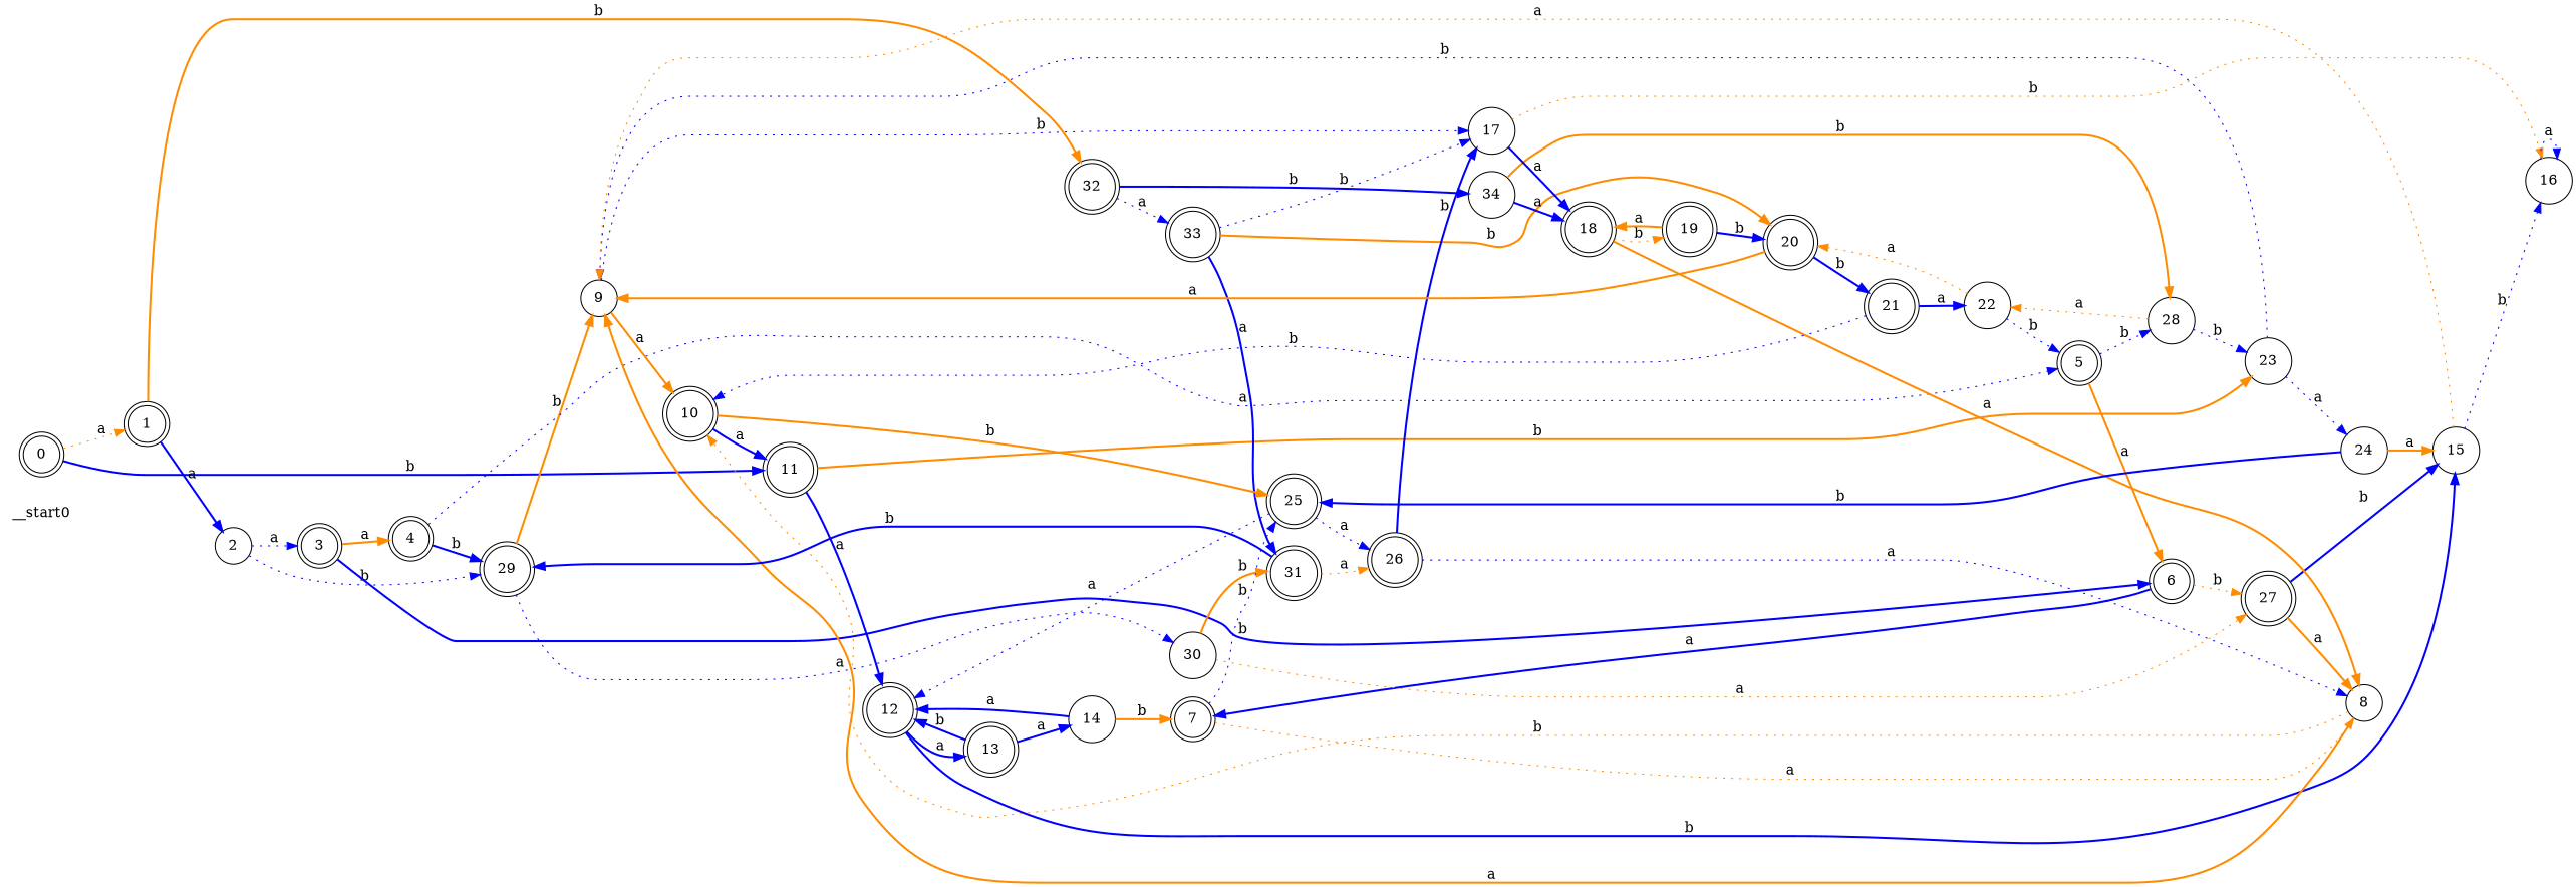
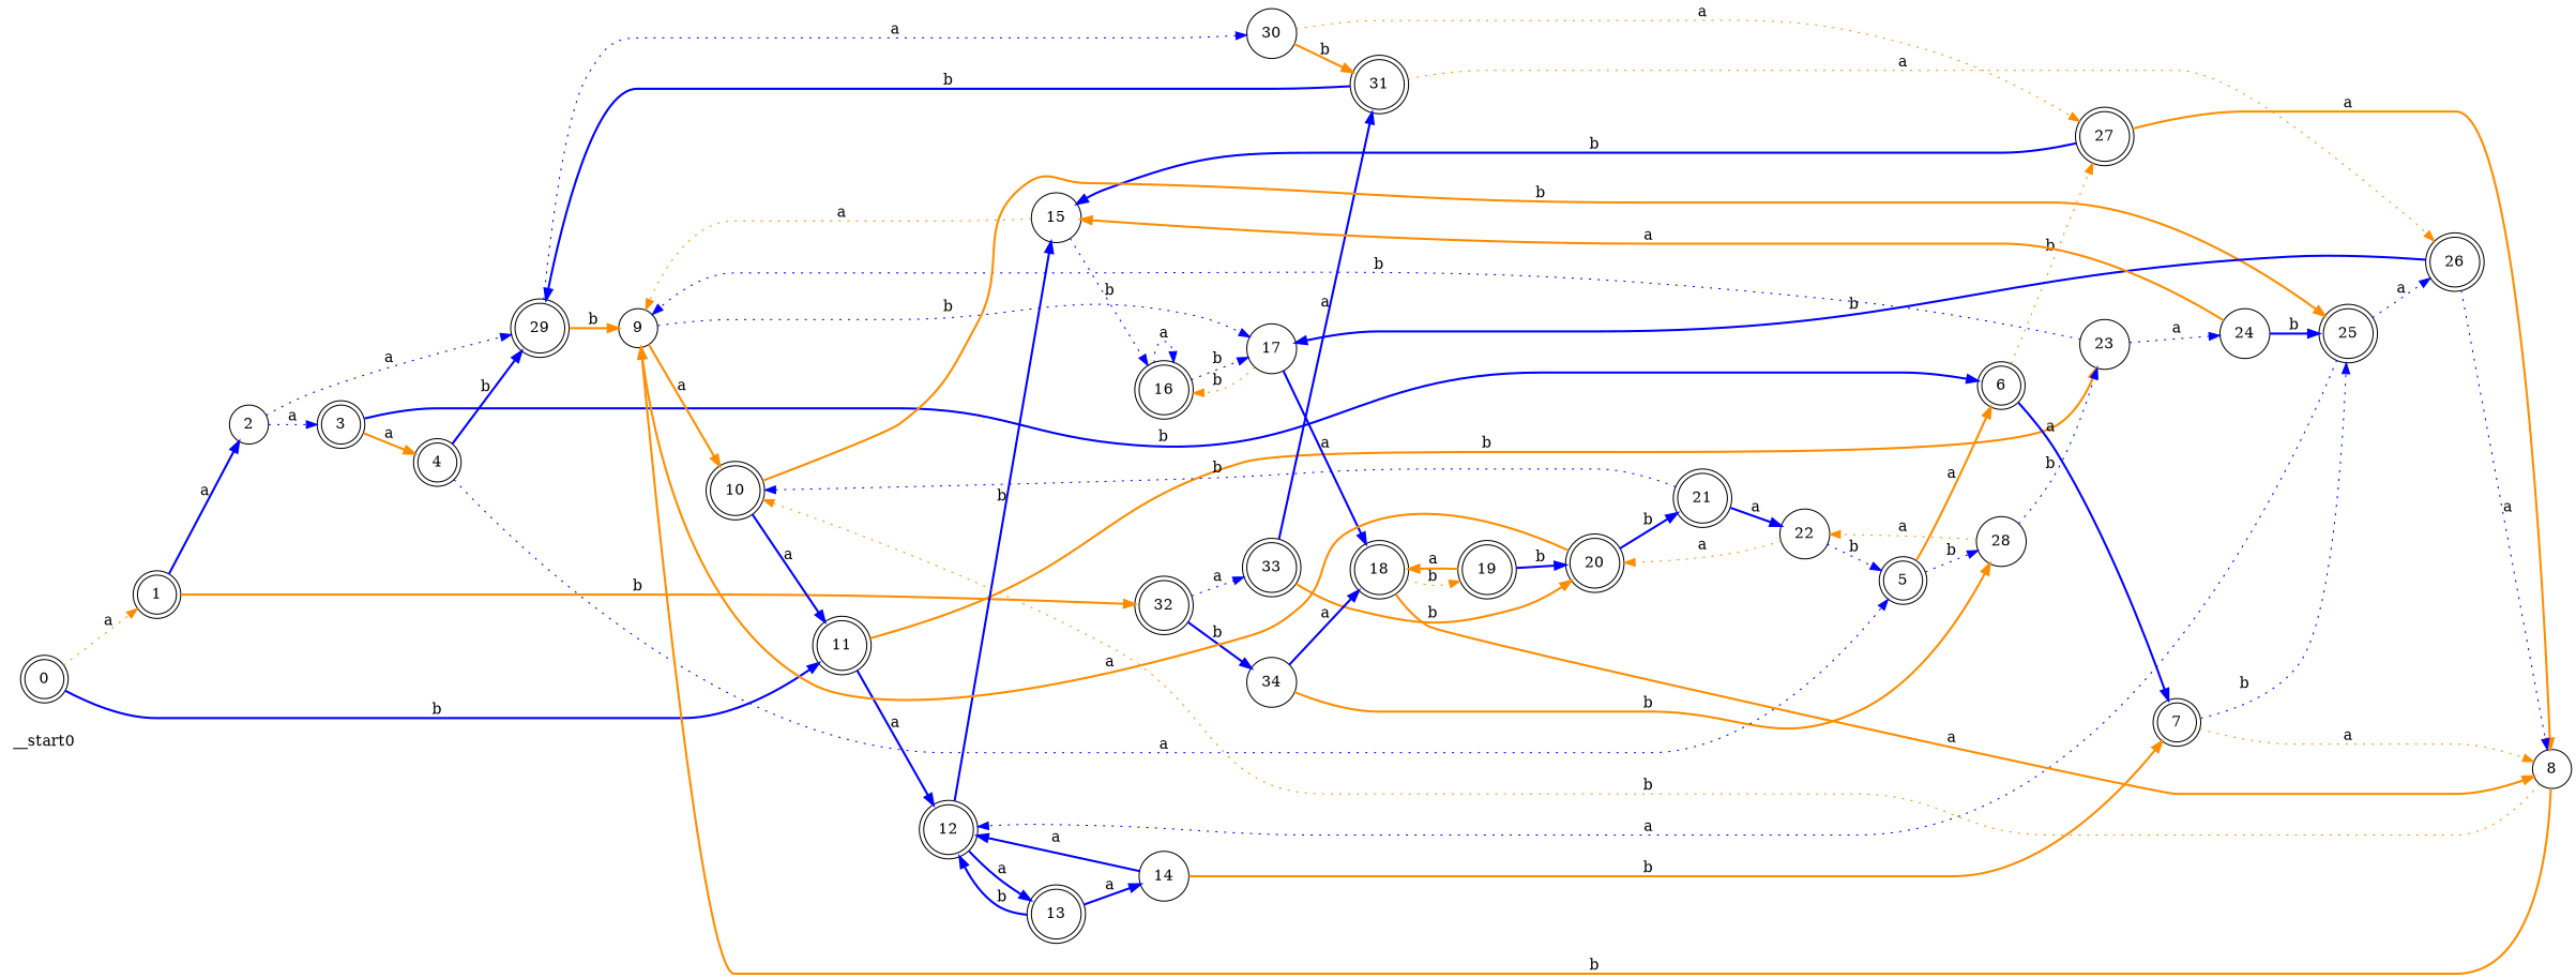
  digraph {
    rankdir=LR
    node [shape=doublecircle color=black fillcolor=white style="rounded,filled"]
    edge [color=blue style=bold]
    __start0 [shape=none color="" fillcolor="" style=""]
    n2 [label=0]
    n3 [label=1]
    n4 [label=11]
    n5 [label=2 shape=circle style=filled]
    n6 [label=32]
    n7 [label=12]
    n8 [label=23 shape=circle style=filled]
    n9 [label=3]
    n10 [label=29]
    n11 [label=33]
    n12 [label=34 shape=circle style=filled]
    n13 [label=4]
    n14 [label=6]
    n15 [label=9 shape=circle style=filled]
    n16 [label=30 shape=circle style=filled]
    n17 [label=5]
    n18 [label=7]
    n19 [label=27]
    n20 [label=28 shape=circle style=filled]
    n21 [label=22 shape=circle style=filled]
    n22 [label=8 shape=circle style=filled]
    n23 [label=25]
    n24 [label=15 shape=circle style=filled]
    n25 [label=10]
    n26 [label=26]
    n27 [label=17 shape=circle style=filled]
-   n28 [label=16 shape=circle style=filled]
+   n28 [label=16 style=filled]
    n29 [label=18]
    n30 [label=13]
    n31 [label=24 shape=circle style=filled]
    n32 [label=14 shape=circle style=filled]
    n33 [label=19]
    n34 [label=20]
    n35 [label=21]
    n36 [label=31]
    n2 -> n3 [color=darkorange label=a style=dotted]
    n2 -> n4 [label=b]
    n3 -> n5 [label=a]
    n3 -> n6 [color=darkorange label=b]
    n4 -> n7 [label=a]
    n4 -> n8 [color=darkorange label=b]
    n5 -> n9 [label=a style=dotted]
-   n5 -> n10 [label=b style=dotted]
+   n5 -> n10 [label=a style=dotted]
    n6 -> n11 [label=a style=dotted]
    n6 -> n12 [label=b]
    n7 -> n24 [label=b]
    n7 -> n30 [label=a]
    n8 -> n15 [label=b style=dotted]
    n8 -> n31 [label=a style=dotted]
    n9 -> n13 [color=darkorange label=a]
    n9 -> n14 [label=b]
    n10 -> n15 [color=darkorange label=b]
    n10 -> n16 [label=a style=dotted]
    n11 -> n34 [color=darkorange label=b]
    n11 -> n36 [label=a]
    n12 -> n20 [color=darkorange label=b]
    n12 -> n29 [label=a]
    n13 -> n10 [label=b]
    n13 -> n17 [label=a style=dotted]
    n14 -> n18 [label=a]
    n14 -> n19 [color=darkorange label=b style=dotted]
    n15 -> n25 [color=darkorange label=a]
    n15 -> n27 [label=b style=dotted]
    n16 -> n19 [color=darkorange label=a style=dotted]
    n16 -> n36 [color=darkorange label=b]
    n17 -> n14 [color=darkorange label=a]
    n17 -> n20 [label=b style=dotted]
    n18 -> n22 [color=darkorange label=a style=dotted]
    n18 -> n23 [label=b style=dotted]
    n19 -> n22 [color=darkorange label=a]
    n19 -> n24 [label=b]
    n20 -> n8 [label=b style=dotted]
    n20 -> n21 [color=darkorange label=a style=dotted]
    n21 -> n17 [label=b style=dotted]
    n21 -> n34 [color=darkorange label=a style=dotted]
-   n22 -> n15 [color=darkorange label=a]
+   n22 -> n15 [color=darkorange label=b]
    n22 -> n25 [color=darkorange label=b style=dotted]
    n23 -> n7 [label=a style=dotted]
    n23 -> n26 [label=a style=dotted]
    n24 -> n15 [color=darkorange label=a style=dotted]
    n24 -> n28 [label=b style=dotted]
    n25 -> n4 [label=a]
    n25 -> n23 [color=darkorange label=b]
    n26 -> n22 [label=a style=dotted]
    n26 -> n27 [label=b]
    n27 -> n28 [color=darkorange label=b style=dotted]
    n27 -> n29 [label=a]
-   n11 -> n27 [label=b style=dotted]
+   n28 -> n27 [label=b style=dotted]
    n28 -> n28 [label=a style=dotted]
    n29 -> n22 [color=darkorange label=a]
    n29 -> n33 [color=darkorange label=b style=dotted]
    n30 -> n7 [label=b]
    n30 -> n32 [label=a]
    n31 -> n23 [label=b]
    n31 -> n24 [color=darkorange label=a]
    n32 -> n7 [label=a]
    n32 -> n18 [color=darkorange label=b]
    n33 -> n29 [color=darkorange label=a]
    n33 -> n34 [label=b]
    n34 -> n15 [color=darkorange label=a]
    n34 -> n35 [label=b]
    n35 -> n21 [label=a]
    n35 -> n25 [label=b style=dotted]
    n36 -> n10 [label=b]
    n36 -> n26 [color=darkorange label=a style=dotted]
  }
